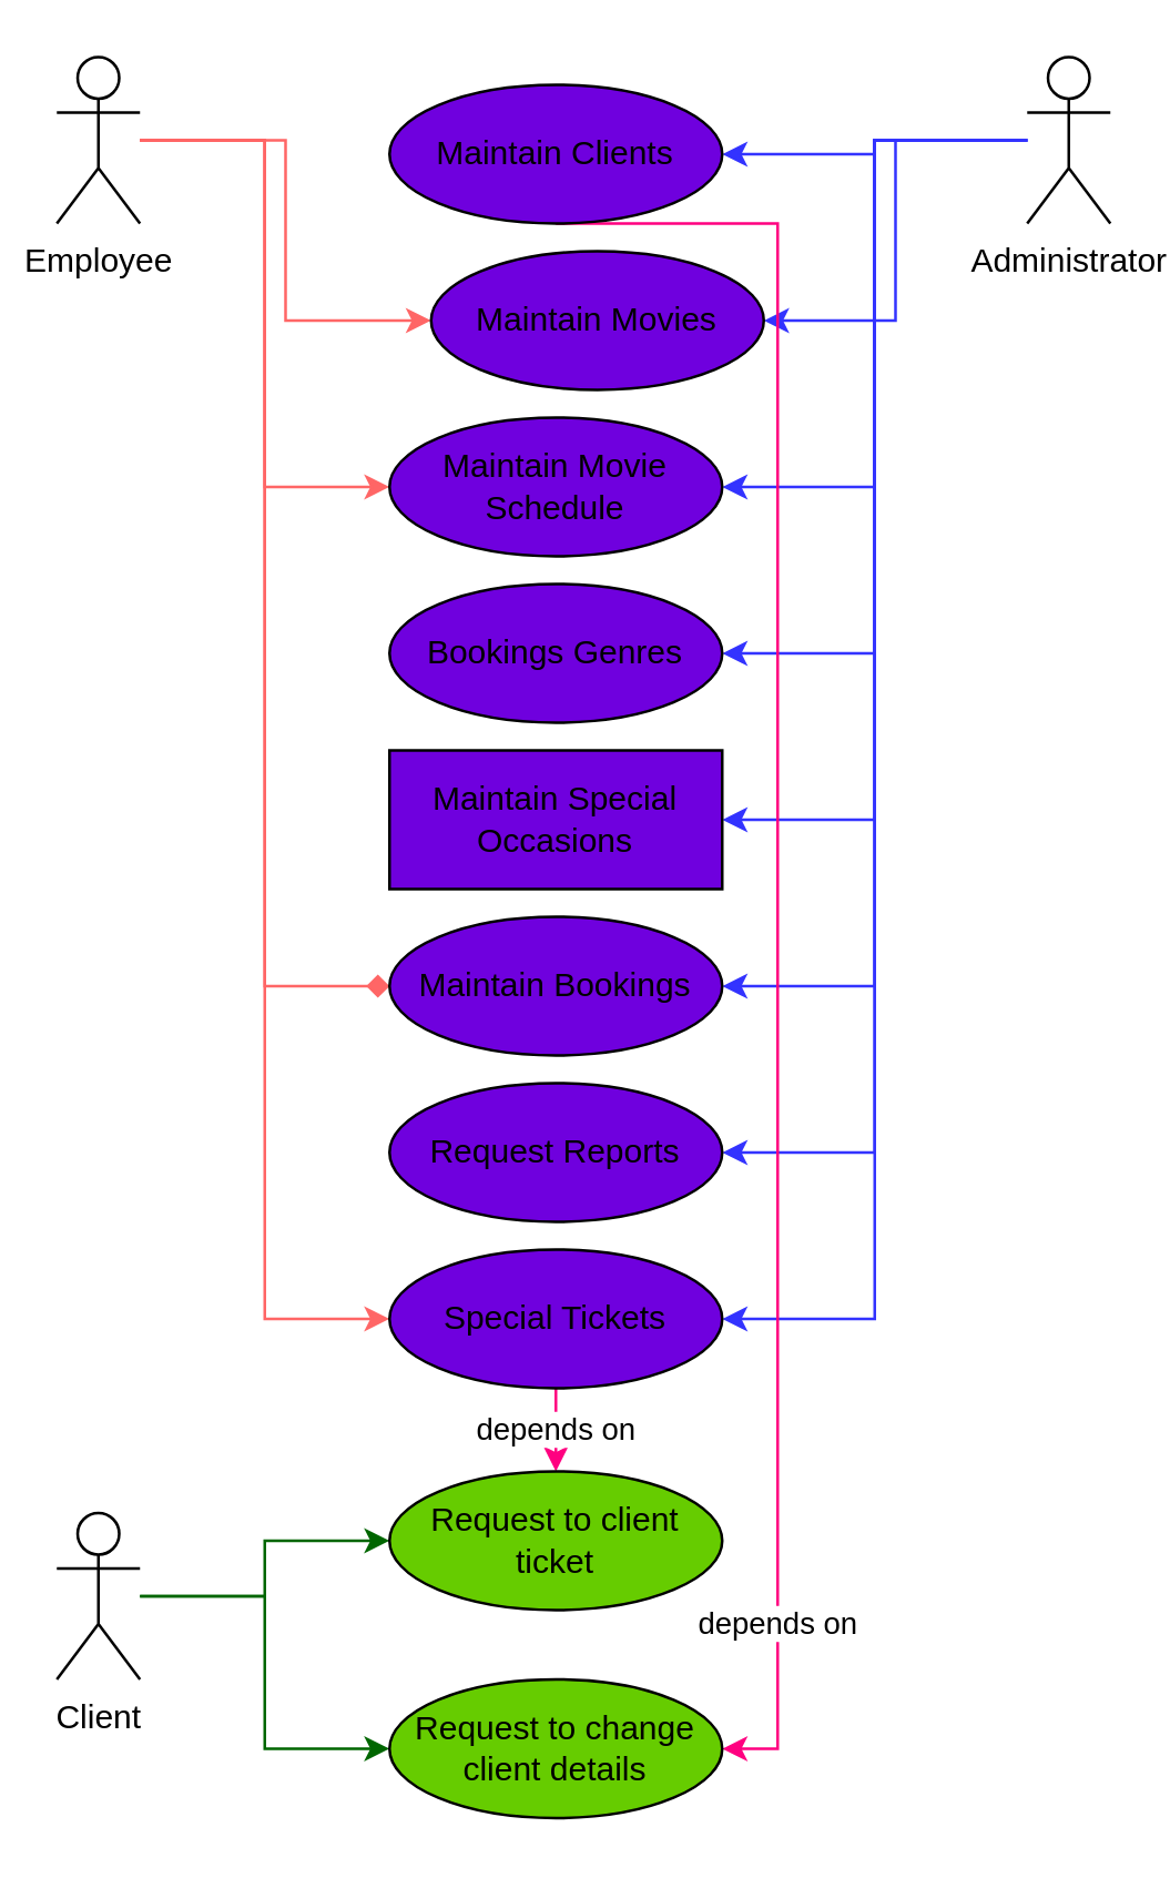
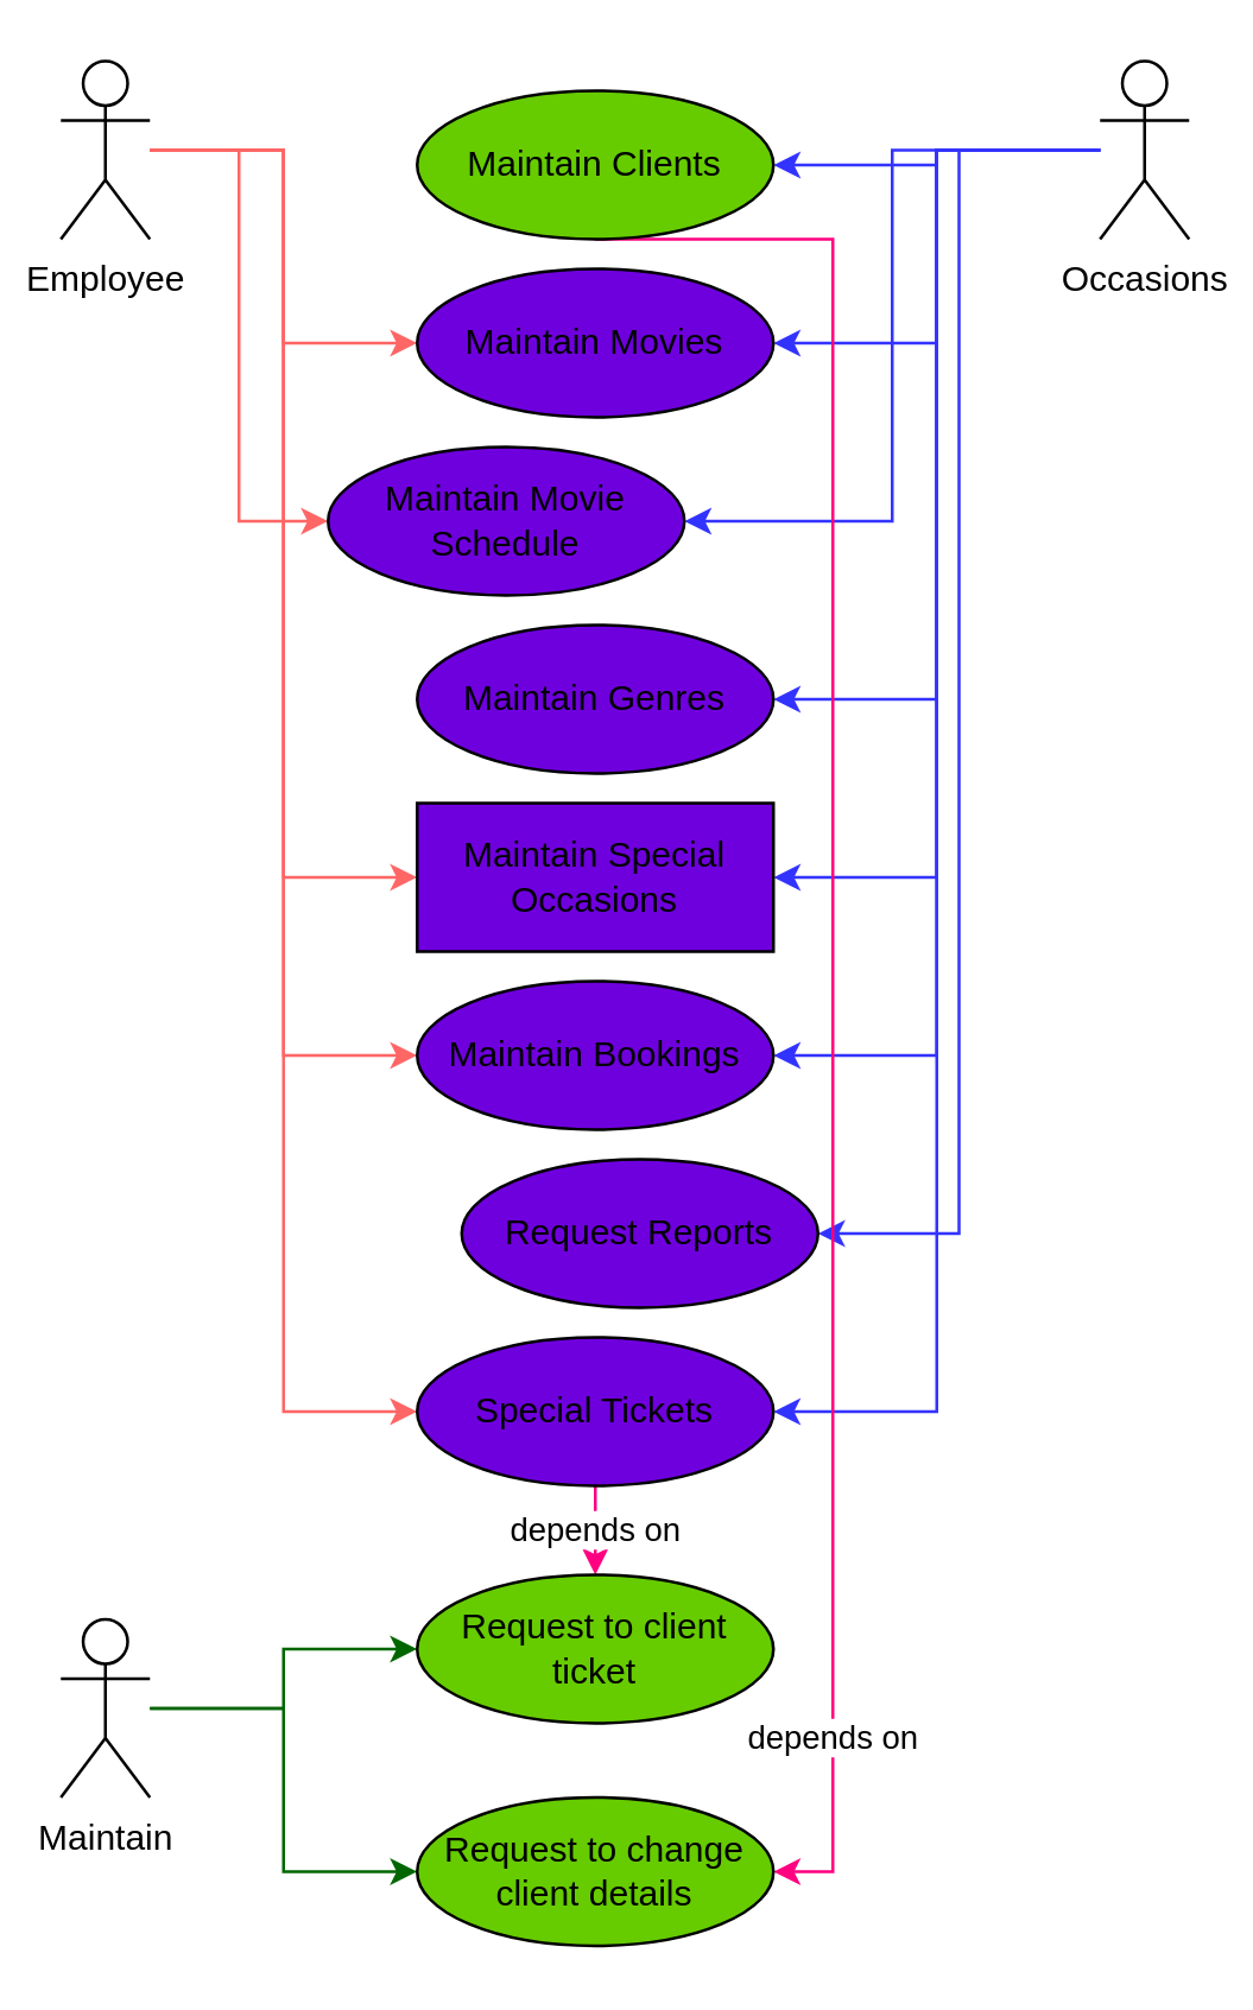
  <mxCell id="0" />
  <mxCell id="1" parent="0" />
  <mxCell id="2" style="edgeStyle=orthogonalEdgeStyle;rounded=0;orthogonalLoop=1;jettySize=auto;html=1;entryX=0;entryY=0.5;entryDx=0;entryDy=0;strokeColor=#FF6666;" edge="1" parent="1" source="7" target="22"><mxGeometry relative="1" as="geometry" /></mxCell>
  <mxCell id="3" style="edgeStyle=orthogonalEdgeStyle;rounded=0;orthogonalLoop=1;jettySize=auto;html=1;entryX=0;entryY=0.5;entryDx=0;entryDy=0;strokeColor=#FF6666;" edge="1" parent="1" source="7" target="23"><mxGeometry relative="1" as="geometry" /></mxCell>
+ <mxCell id="4" style="edgeStyle=orthogonalEdgeStyle;rounded=0;orthogonalLoop=1;jettySize=auto;html=1;entryX=0;entryY=0.5;entryDx=0;entryDy=0;strokeColor=#FF6666;" edge="1" parent="1" source="7" target="25"><mxGeometry relative="1" as="geometry" /></mxCell>
  <mxCell id="5" style="edgeStyle=orthogonalEdgeStyle;rounded=0;orthogonalLoop=1;jettySize=auto;html=1;entryX=0;entryY=0.5;entryDx=0;entryDy=0;strokeColor=#FF6666;" edge="1" parent="1" source="7" target="27"><mxGeometry relative="1" as="geometry" /></mxCell>
- <mxCell id="6" style="edgeStyle=orthogonalEdgeStyle;rounded=0;orthogonalLoop=1;jettySize=auto;html=1;entryX=0;entryY=0.5;entryDx=0;entryDy=0;strokeColor=#FF6666;endArrow=diamond;" edge="1" parent="1" source="7" target="30"><mxGeometry relative="1" as="geometry" /></mxCell>
+ <mxCell id="6" style="edgeStyle=orthogonalEdgeStyle;rounded=0;orthogonalLoop=1;jettySize=auto;html=1;entryX=0;entryY=0.5;entryDx=0;entryDy=0;strokeColor=#FF6666;" edge="1" parent="1" source="7" target="30"><mxGeometry relative="1" as="geometry" /></mxCell>
  <mxCell id="7" value="Employee" style="shape=umlActor;verticalLabelPosition=bottom;verticalAlign=top;html=1;outlineConnect=0;" vertex="1" parent="1"><mxGeometry x="20" y="20" width="30" height="60" as="geometry" /></mxCell>
  <mxCell id="8" style="edgeStyle=orthogonalEdgeStyle;rounded=0;orthogonalLoop=1;jettySize=auto;html=1;entryX=0;entryY=0.5;entryDx=0;entryDy=0;strokeColor=#006600;" edge="1" parent="1" source="10" target="28"><mxGeometry relative="1" as="geometry" /></mxCell>
  <mxCell id="9" style="edgeStyle=orthogonalEdgeStyle;rounded=0;orthogonalLoop=1;jettySize=auto;html=1;entryX=0;entryY=0.5;entryDx=0;entryDy=0;strokeColor=#006600;" edge="1" parent="1" source="10" target="29"><mxGeometry relative="1" as="geometry" /></mxCell>
- <mxCell id="10" value="Client" style="shape=umlActor;verticalLabelPosition=bottom;verticalAlign=top;html=1;outlineConnect=0;" vertex="1" parent="1"><mxGeometry x="20" y="545" width="30" height="60" as="geometry" /></mxCell>
+ <mxCell id="10" value="Maintain" style="shape=umlActor;verticalLabelPosition=bottom;verticalAlign=top;html=1;outlineConnect=0;" vertex="1" parent="1"><mxGeometry x="20" y="545" width="30" height="60" as="geometry" /></mxCell>
  <mxCell id="11" style="edgeStyle=orthogonalEdgeStyle;rounded=0;orthogonalLoop=1;jettySize=auto;html=1;strokeColor=#3333FF;" edge="1" parent="1" source="19" target="21"><mxGeometry relative="1" as="geometry"><Array as="points"><mxPoint x="315" y="50" /><mxPoint x="315" y="55" /></Array></mxGeometry></mxCell>
  <mxCell id="12" style="edgeStyle=orthogonalEdgeStyle;rounded=0;orthogonalLoop=1;jettySize=auto;html=1;entryX=1;entryY=0.5;entryDx=0;entryDy=0;strokeColor=#3333FF;" edge="1" parent="1" source="19" target="22"><mxGeometry relative="1" as="geometry" /></mxCell>
  <mxCell id="13" style="edgeStyle=orthogonalEdgeStyle;rounded=0;orthogonalLoop=1;jettySize=auto;html=1;entryX=1;entryY=0.5;entryDx=0;entryDy=0;strokeColor=#3333FF;" edge="1" parent="1" source="19" target="23"><mxGeometry relative="1" as="geometry" /></mxCell>
  <mxCell id="14" style="edgeStyle=orthogonalEdgeStyle;rounded=0;orthogonalLoop=1;jettySize=auto;html=1;entryX=1;entryY=0.5;entryDx=0;entryDy=0;strokeColor=#3333FF;" edge="1" parent="1" source="19" target="24"><mxGeometry relative="1" as="geometry" /></mxCell>
  <mxCell id="15" style="edgeStyle=orthogonalEdgeStyle;rounded=0;orthogonalLoop=1;jettySize=auto;html=1;entryX=1;entryY=0.5;entryDx=0;entryDy=0;strokeColor=#3333FF;" edge="1" parent="1" source="19" target="25"><mxGeometry relative="1" as="geometry" /></mxCell>
  <mxCell id="16" style="edgeStyle=orthogonalEdgeStyle;rounded=0;orthogonalLoop=1;jettySize=auto;html=1;entryX=1;entryY=0.5;entryDx=0;entryDy=0;strokeColor=#3333FF;" edge="1" parent="1" source="19" target="27"><mxGeometry relative="1" as="geometry" /></mxCell>
  <mxCell id="17" style="edgeStyle=orthogonalEdgeStyle;rounded=0;orthogonalLoop=1;jettySize=auto;html=1;entryX=1;entryY=0.5;entryDx=0;entryDy=0;strokeColor=#3333FF;" edge="1" parent="1" source="19" target="30"><mxGeometry relative="1" as="geometry" /></mxCell>
  <mxCell id="18" style="edgeStyle=orthogonalEdgeStyle;rounded=0;orthogonalLoop=1;jettySize=auto;html=1;entryX=1;entryY=0.5;entryDx=0;entryDy=0;strokeColor=#3333FF;" edge="1" parent="1" source="19" target="31"><mxGeometry relative="1" as="geometry" /></mxCell>
- <mxCell id="19" value="Administrator" style="shape=umlActor;verticalLabelPosition=bottom;verticalAlign=top;html=1;outlineConnect=0;" vertex="1" parent="1"><mxGeometry x="370" y="20" width="30" height="60" as="geometry" /></mxCell>
+ <mxCell id="19" value="Occasions" style="shape=umlActor;verticalLabelPosition=bottom;verticalAlign=top;html=1;outlineConnect=0;" vertex="1" parent="1"><mxGeometry x="370" y="20" width="30" height="60" as="geometry" /></mxCell>
  <mxCell id="20" value="depends on" style="edgeStyle=orthogonalEdgeStyle;rounded=0;orthogonalLoop=1;jettySize=auto;html=1;entryX=1;entryY=0.5;entryDx=0;entryDy=0;strokeColor=#FF0080;fillColor=#FF0080;" edge="1" parent="1" source="21" target="29"><mxGeometry x="0.801" relative="1" as="geometry"><Array as="points"><mxPoint x="280" y="80" /><mxPoint x="280" y="630" /></Array><mxPoint as="offset" /></mxGeometry></mxCell>
- <mxCell id="21" value="Maintain Clients" style="ellipse;whiteSpace=wrap;html=1;fillColor=#6F00DE;" vertex="1" parent="1"><mxGeometry x="140" y="30" width="120" height="50" as="geometry" /></mxCell>
- <mxCell id="22" value="Maintain Movies" style="ellipse;whiteSpace=wrap;html=1;fillColor=#6F00DE;" vertex="1" parent="1"><mxGeometry x="155" y="90" width="120" height="50" as="geometry" /></mxCell>
- <mxCell id="23" value="Maintain Movie Schedule" style="ellipse;whiteSpace=wrap;html=1;fillColor=#6F00DE;" vertex="1" parent="1"><mxGeometry x="140" y="150" width="120" height="50" as="geometry" /></mxCell>
- <mxCell id="24" value="Bookings Genres" style="ellipse;whiteSpace=wrap;html=1;fillColor=#6F00DE;" vertex="1" parent="1"><mxGeometry x="140" y="210" width="120" height="50" as="geometry" /></mxCell>
+ <mxCell id="21" value="Maintain Clients" style="ellipse;whiteSpace=wrap;html=1;fillColor=#66cc00;" vertex="1" parent="1"><mxGeometry x="140" y="30" width="120" height="50" as="geometry" /></mxCell>
+ <mxCell id="22" value="Maintain Movies" style="ellipse;whiteSpace=wrap;html=1;fillColor=#6F00DE;" vertex="1" parent="1"><mxGeometry x="140" y="90" width="120" height="50" as="geometry" /></mxCell>
+ <mxCell id="23" value="Maintain Movie Schedule" style="ellipse;whiteSpace=wrap;html=1;fillColor=#6F00DE;" vertex="1" parent="1"><mxGeometry x="110" y="150" width="120" height="50" as="geometry" /></mxCell>
+ <mxCell id="24" value="Maintain Genres" style="ellipse;whiteSpace=wrap;html=1;fillColor=#6F00DE;" vertex="1" parent="1"><mxGeometry x="140" y="210" width="120" height="50" as="geometry" /></mxCell>
  <mxCell id="25" value="Maintain Special Occasions" style="whiteSpace=wrap;html=1;fillColor=#6F00DE;rounded=0;" vertex="1" parent="1"><mxGeometry x="140" y="270" width="120" height="50" as="geometry" /></mxCell>
  <mxCell id="26" value="depends on" style="edgeStyle=orthogonalEdgeStyle;rounded=0;orthogonalLoop=1;jettySize=auto;html=1;entryX=0.5;entryY=0;entryDx=0;entryDy=0;strokeColor=#FF0080;fillColor=#FF0080;" edge="1" parent="1" source="27" target="28"><mxGeometry relative="1" as="geometry" /></mxCell>
  <mxCell id="27" value="Special Tickets" style="ellipse;whiteSpace=wrap;html=1;fillColor=#6F00DE;" vertex="1" parent="1"><mxGeometry x="140" y="450" width="120" height="50" as="geometry" /></mxCell>
  <mxCell id="28" value="Request to client ticket" style="ellipse;whiteSpace=wrap;html=1;fillColor=#66CC00;" vertex="1" parent="1"><mxGeometry x="140" y="530" width="120" height="50" as="geometry" /></mxCell>
  <mxCell id="29" value="Request to change client details" style="ellipse;whiteSpace=wrap;html=1;fillColor=#66CC00;" vertex="1" parent="1"><mxGeometry x="140" y="605" width="120" height="50" as="geometry" /></mxCell>
  <mxCell id="30" value="Maintain Bookings" style="ellipse;whiteSpace=wrap;html=1;fillColor=#6F00DE;" vertex="1" parent="1"><mxGeometry x="140" y="330" width="120" height="50" as="geometry" /></mxCell>
- <mxCell id="31" value="Request Reports" style="ellipse;whiteSpace=wrap;html=1;fillColor=#6F00DE;" vertex="1" parent="1"><mxGeometry x="140" y="390" width="120" height="50" as="geometry" /></mxCell>
+ <mxCell id="31" value="Request Reports" style="ellipse;whiteSpace=wrap;html=1;fillColor=#6F00DE;" vertex="1" parent="1"><mxGeometry x="155" y="390" width="120" height="50" as="geometry" /></mxCell>
